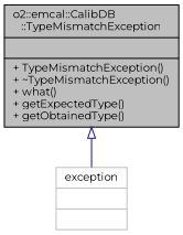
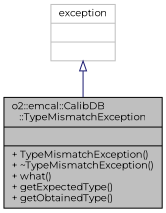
  digraph {
    fontname=Montserrat
    node [fontname=Montserrat fontsize=10 shape=record]
    n1 [color=black fillcolor=grey75 fontcolor=black height=0.2 label="{o2::emcal::CalibDB\l::TypeMismatchException\n||+ TypeMismatchException()\l+ ~TypeMismatchException()\l+ what()\l+ getExpectedType()\l+ getObtainedType()\l}" style=filled width=0.4]
    n2 [color=grey75 height=0.2 label="{exception\n||}" width=0.4]
-   n1 -> n2 [arrowtail=onormal color=midnightblue dir=back fontname=Montserrat fontsize=10 labelfontname=Helvetica labelfontsize=10 style=solid]
+   n2 -> n1 [arrowtail=onormal color=midnightblue dir=back fontname=Montserrat fontsize=10 labelfontname=Helvetica labelfontsize=10 style=solid]
  }
